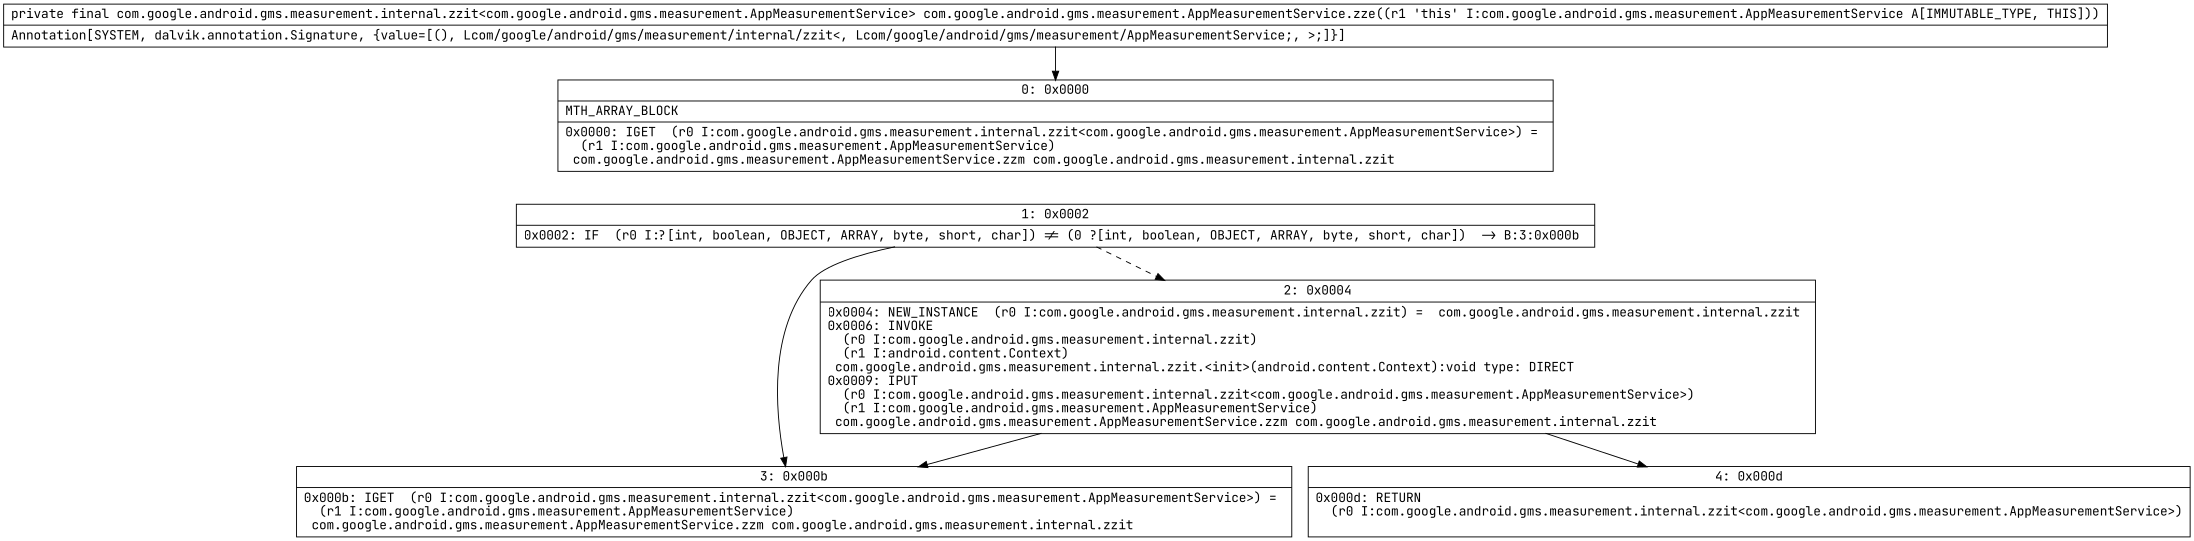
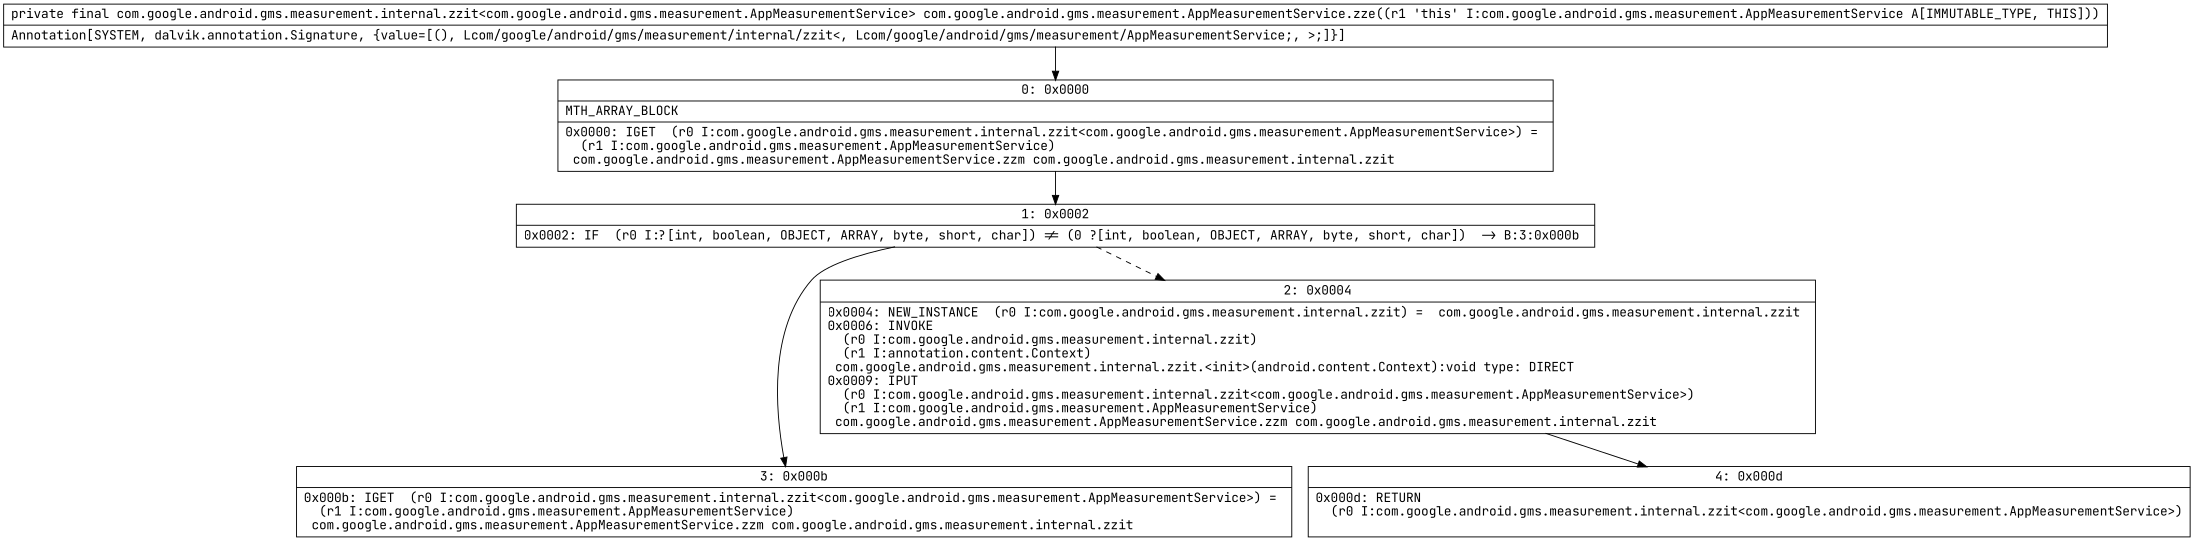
  digraph {
    fontname="JetBrains Mono"
    node [fontname="JetBrains Mono" shape=record]
    edge [fontname="JetBrains Mono"]
    n1 [label="{0\:\ 0x0000|MTH_ARRAY_BLOCK\l|0x0000: IGET  (r0 I:com.google.android.gms.measurement.internal.zzit\<com.google.android.gms.measurement.AppMeasurementService\>) = \l  (r1 I:com.google.android.gms.measurement.AppMeasurementService)\l com.google.android.gms.measurement.AppMeasurementService.zzm com.google.android.gms.measurement.internal.zzit \l}"]
    n2 [label="{1\:\ 0x0002|0x0002: IF  (r0 I:?[int, boolean, OBJECT, ARRAY, byte, short, char]) != (0 ?[int, boolean, OBJECT, ARRAY, byte, short, char])  \-\> B:3:0x000b \l}"]
-   n3 [label="{2\:\ 0x0004|0x0004: NEW_INSTANCE  (r0 I:com.google.android.gms.measurement.internal.zzit) =  com.google.android.gms.measurement.internal.zzit \l0x0006: INVOKE  \l  (r0 I:com.google.android.gms.measurement.internal.zzit)\l  (r1 I:android.content.Context)\l com.google.android.gms.measurement.internal.zzit.\<init\>(android.content.Context):void type: DIRECT \l0x0009: IPUT  \l  (r0 I:com.google.android.gms.measurement.internal.zzit\<com.google.android.gms.measurement.AppMeasurementService\>)\l  (r1 I:com.google.android.gms.measurement.AppMeasurementService)\l com.google.android.gms.measurement.AppMeasurementService.zzm com.google.android.gms.measurement.internal.zzit \l}"]
+   n3 [label="{2\:\ 0x0004|0x0004: NEW_INSTANCE  (r0 I:com.google.android.gms.measurement.internal.zzit) =  com.google.android.gms.measurement.internal.zzit \l0x0006: INVOKE  \l  (r0 I:com.google.android.gms.measurement.internal.zzit)\l  (r1 I:annotation.content.Context)\l com.google.android.gms.measurement.internal.zzit.\<init\>(android.content.Context):void type: DIRECT \l0x0009: IPUT  \l  (r0 I:com.google.android.gms.measurement.internal.zzit\<com.google.android.gms.measurement.AppMeasurementService\>)\l  (r1 I:com.google.android.gms.measurement.AppMeasurementService)\l com.google.android.gms.measurement.AppMeasurementService.zzm com.google.android.gms.measurement.internal.zzit \l}"]
    n4 [label="{3\:\ 0x000b|0x000b: IGET  (r0 I:com.google.android.gms.measurement.internal.zzit\<com.google.android.gms.measurement.AppMeasurementService\>) = \l  (r1 I:com.google.android.gms.measurement.AppMeasurementService)\l com.google.android.gms.measurement.AppMeasurementService.zzm com.google.android.gms.measurement.internal.zzit \l}"]
    n5 [label="{4\:\ 0x000d|0x000d: RETURN  \l  (r0 I:com.google.android.gms.measurement.internal.zzit\<com.google.android.gms.measurement.AppMeasurementService\>)\l \l}"]
    n6 [label="{private final com.google.android.gms.measurement.internal.zzit\<com.google.android.gms.measurement.AppMeasurementService\> com.google.android.gms.measurement.AppMeasurementService.zze((r1 'this' I:com.google.android.gms.measurement.AppMeasurementService A[IMMUTABLE_TYPE, THIS]))  | Annotation[SYSTEM, dalvik.annotation.Signature, \{value=[(), Lcom\/google\/android\/gms\/measurement\/internal\/zzit\<, Lcom\/google\/android\/gms\/measurement\/AppMeasurementService;, \>;]\}]\l}"]
+   n1 -> n2
    n2 -> n3 [style=dashed]
    n2 -> n4
-   n3 -> n4
    n3 -> n5
    n6 -> n1
  }
